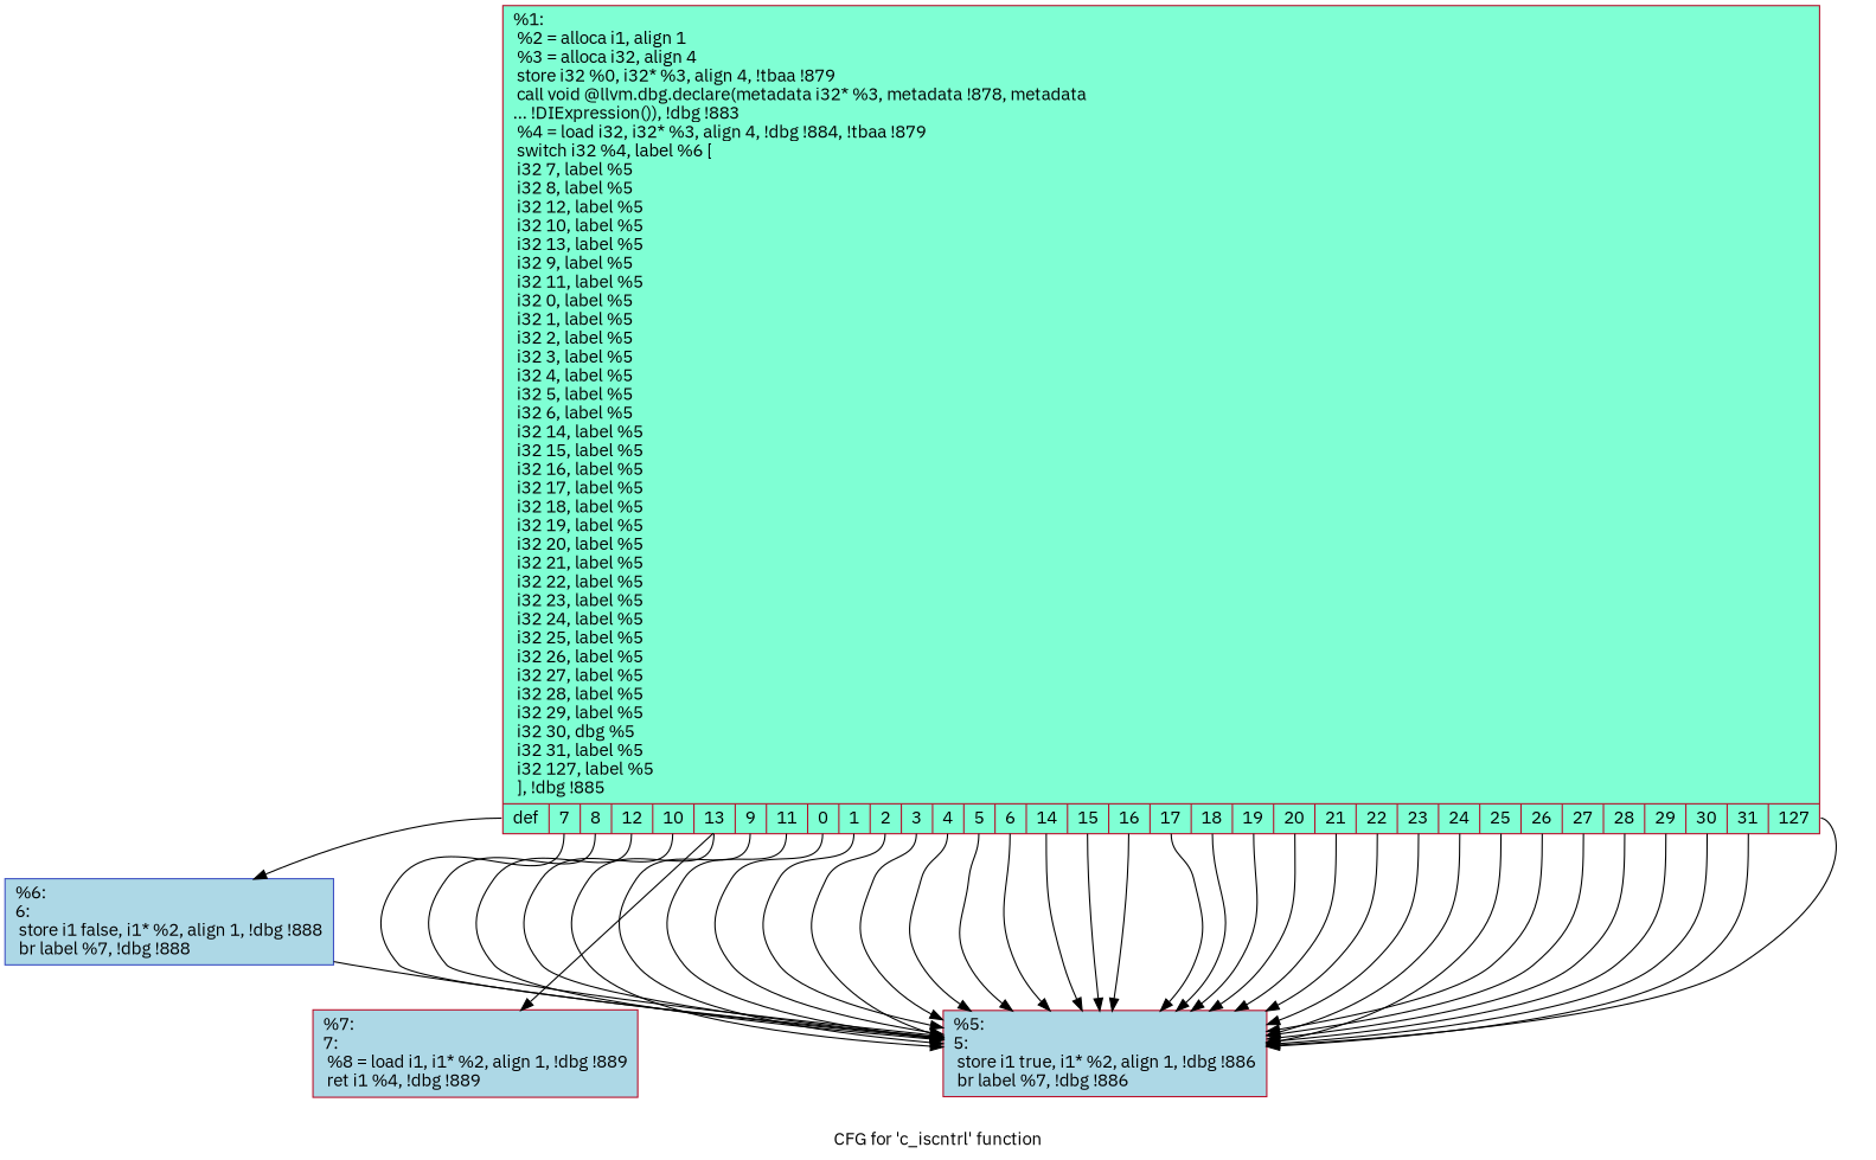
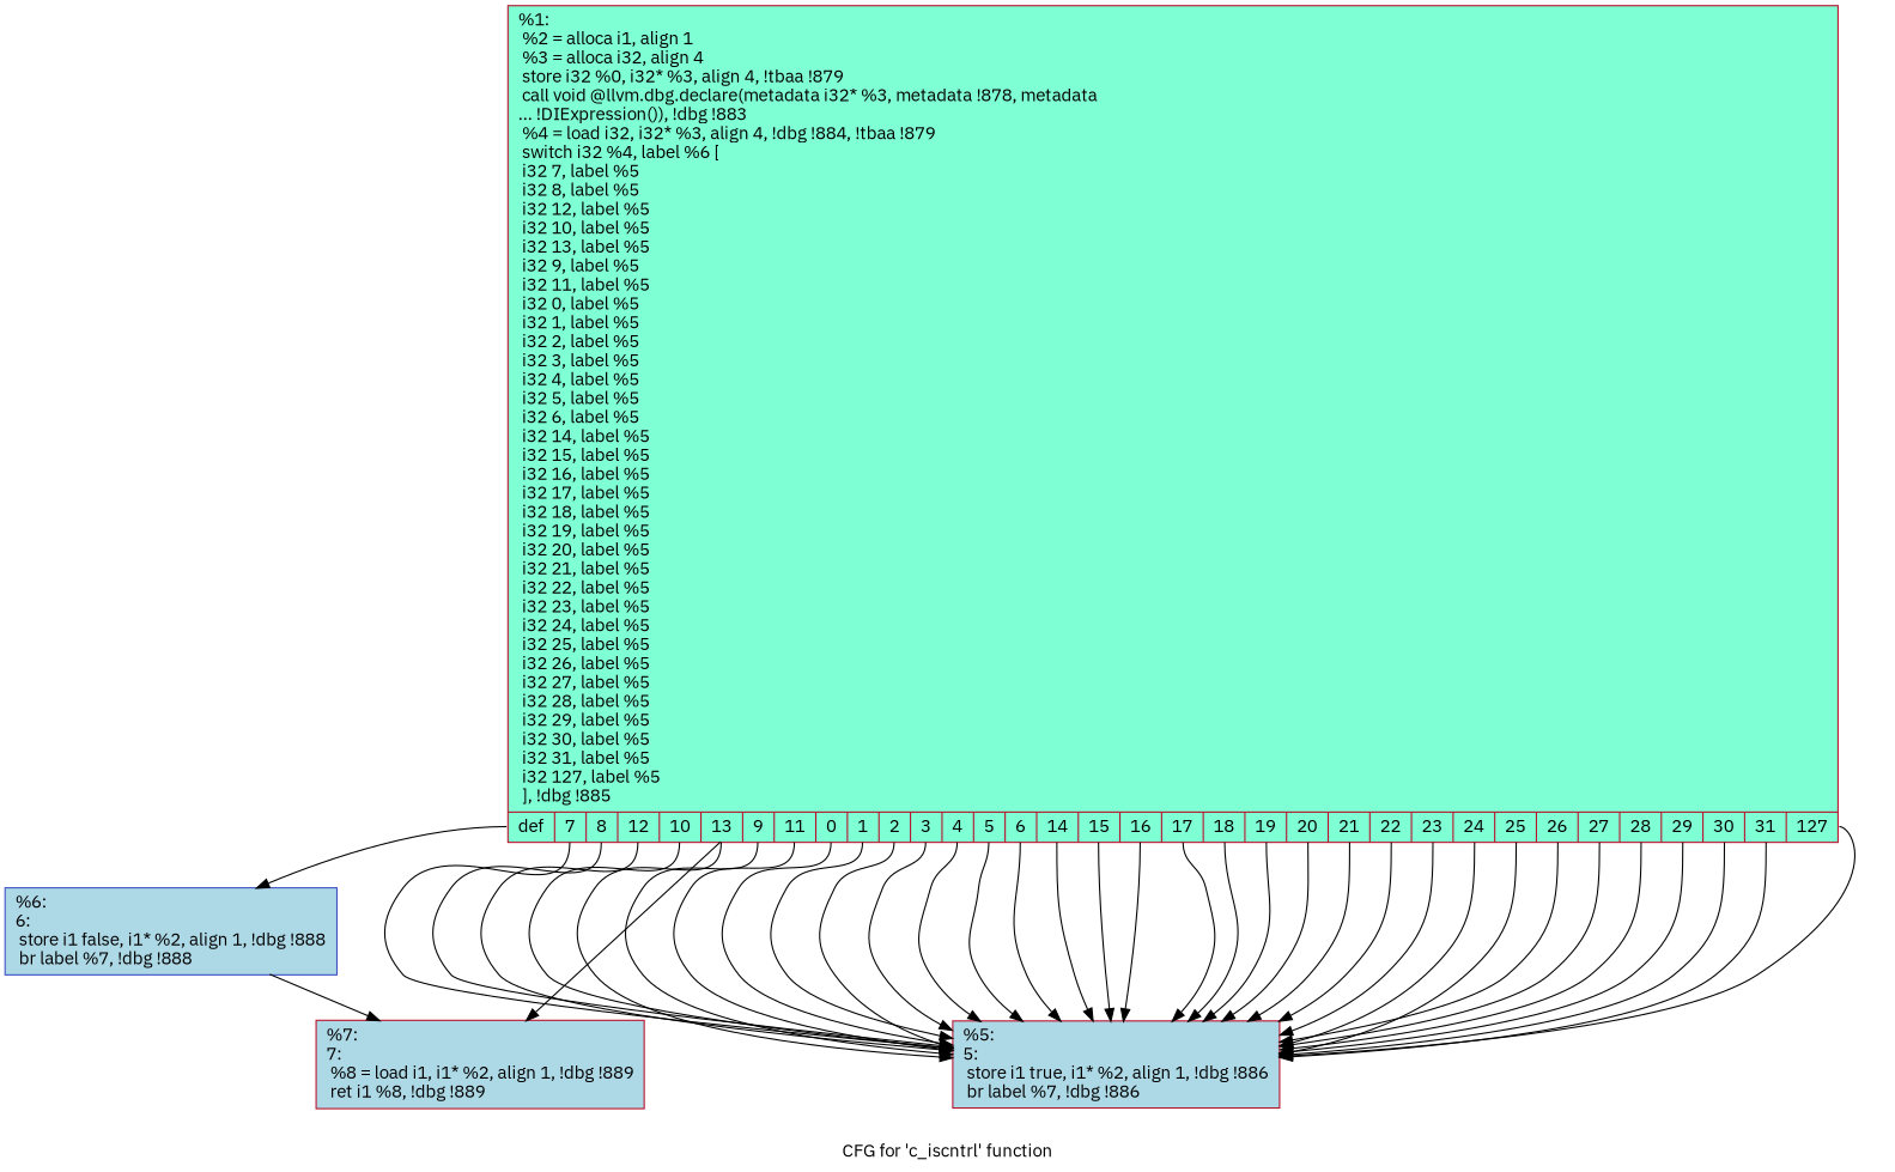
  digraph {
    fontname="IBM Plex Sans"
    label="CFG for 'c_iscntrl' function"
    node [color="#b70d28ff" fillcolor=lightblue fontname="IBM Plex Sans" shape=record style=filled]
    edge [fontname="IBM Plex Sans"]
-   n1 [fillcolor=aquamarine label="{%1:\l  %2 = alloca i1, align 1\l  %3 = alloca i32, align 4\l  store i32 %0, i32* %3, align 4, !tbaa !879\l  call void @llvm.dbg.declare(metadata i32* %3, metadata !878, metadata\l... !DIExpression()), !dbg !883\l  %4 = load i32, i32* %3, align 4, !dbg !884, !tbaa !879\l  switch i32 %4, label %6 [\l    i32 7, label %5\l    i32 8, label %5\l    i32 12, label %5\l    i32 10, label %5\l    i32 13, label %5\l    i32 9, label %5\l    i32 11, label %5\l    i32 0, label %5\l    i32 1, label %5\l    i32 2, label %5\l    i32 3, label %5\l    i32 4, label %5\l    i32 5, label %5\l    i32 6, label %5\l    i32 14, label %5\l    i32 15, label %5\l    i32 16, label %5\l    i32 17, label %5\l    i32 18, label %5\l    i32 19, label %5\l    i32 20, label %5\l    i32 21, label %5\l    i32 22, label %5\l    i32 23, label %5\l    i32 24, label %5\l    i32 25, label %5\l    i32 26, label %5\l    i32 27, label %5\l    i32 28, label %5\l    i32 29, label %5\l    i32 30, dbg %5\l    i32 31, label %5\l    i32 127, label %5\l  ], !dbg !885\l|{<s0>def|<s1>7|<s2>8|<s3>12|<s4>10|<s5>13|<s6>9|<s7>11|<s8>0|<s9>1|<s10>2|<s11>3|<s12>4|<s13>5|<s14>6|<s15>14|<s16>15|<s17>16|<s18>17|<s19>18|<s20>19|<s21>20|<s22>21|<s23>22|<s24>23|<s25>24|<s26>25|<s27>26|<s28>27|<s29>28|<s30>29|<s31>30|<s32>31|<s33>127}}"]
+   n1 [fillcolor=aquamarine label="{%1:\l  %2 = alloca i1, align 1\l  %3 = alloca i32, align 4\l  store i32 %0, i32* %3, align 4, !tbaa !879\l  call void @llvm.dbg.declare(metadata i32* %3, metadata !878, metadata\l... !DIExpression()), !dbg !883\l  %4 = load i32, i32* %3, align 4, !dbg !884, !tbaa !879\l  switch i32 %4, label %6 [\l    i32 7, label %5\l    i32 8, label %5\l    i32 12, label %5\l    i32 10, label %5\l    i32 13, label %5\l    i32 9, label %5\l    i32 11, label %5\l    i32 0, label %5\l    i32 1, label %5\l    i32 2, label %5\l    i32 3, label %5\l    i32 4, label %5\l    i32 5, label %5\l    i32 6, label %5\l    i32 14, label %5\l    i32 15, label %5\l    i32 16, label %5\l    i32 17, label %5\l    i32 18, label %5\l    i32 19, label %5\l    i32 20, label %5\l    i32 21, label %5\l    i32 22, label %5\l    i32 23, label %5\l    i32 24, label %5\l    i32 25, label %5\l    i32 26, label %5\l    i32 27, label %5\l    i32 28, label %5\l    i32 29, label %5\l    i32 30, label %5\l    i32 31, label %5\l    i32 127, label %5\l  ], !dbg !885\l|{<s0>def|<s1>7|<s2>8|<s3>12|<s4>10|<s5>13|<s6>9|<s7>11|<s8>0|<s9>1|<s10>2|<s11>3|<s12>4|<s13>5|<s14>6|<s15>14|<s16>15|<s17>16|<s18>17|<s19>18|<s20>19|<s21>20|<s22>21|<s23>22|<s24>23|<s25>24|<s26>25|<s27>26|<s28>27|<s29>28|<s30>29|<s31>30|<s32>31|<s33>127}}"]
    n2 [color="#3d50c3ff" label="{%6:\l6:                                                \l  store i1 false, i1* %2, align 1, !dbg !888\l  br label %7, !dbg !888\l}"]
    n3 [label="{%5:\l5:                                                \l  store i1 true, i1* %2, align 1, !dbg !886\l  br label %7, !dbg !886\l}"]
-   n4 [label="{%7:\l7:                                                \l  %8 = load i1, i1* %2, align 1, !dbg !889\l  ret i1 %4, !dbg !889\l}"]
+   n4 [label="{%7:\l7:                                                \l  %8 = load i1, i1* %2, align 1, !dbg !889\l  ret i1 %8, !dbg !889\l}"]
    n1 -> n2 [tailport=s0]
    n1 -> n3 [tailport=s1]
    n1 -> n3 [tailport=s2]
    n1 -> n3 [tailport=s3]
    n1 -> n3 [tailport=s4]
    n1 -> n3 [tailport=s5]
    n1 -> n3 [tailport=s6]
    n1 -> n3 [tailport=s7]
    n1 -> n3 [tailport=s8]
    n1 -> n3 [tailport=s9]
    n1 -> n3 [tailport=s10]
    n1 -> n3 [tailport=s11]
    n1 -> n3 [tailport=s12]
    n1 -> n3 [tailport=s13]
    n1 -> n3 [tailport=s14]
    n1 -> n3 [tailport=s15]
    n1 -> n3 [tailport=s16]
    n1 -> n3 [tailport=s17]
    n1 -> n3 [tailport=s18]
    n1 -> n3 [tailport=s19]
    n1 -> n3 [tailport=s20]
    n1 -> n3 [tailport=s21]
    n1 -> n3 [tailport=s22]
    n1 -> n3 [tailport=s23]
    n1 -> n3 [tailport=s24]
    n1 -> n3 [tailport=s25]
    n1 -> n3 [tailport=s26]
    n1 -> n3 [tailport=s27]
    n1 -> n3 [tailport=s28]
    n1 -> n3 [tailport=s29]
    n1 -> n3 [tailport=s30]
    n1 -> n3 [tailport=s31]
    n1 -> n3 [tailport=s32]
    n1 -> n3 [tailport=s33]
    n1 -> n4
-   n2 -> n3
+   n2 -> n4
  }
